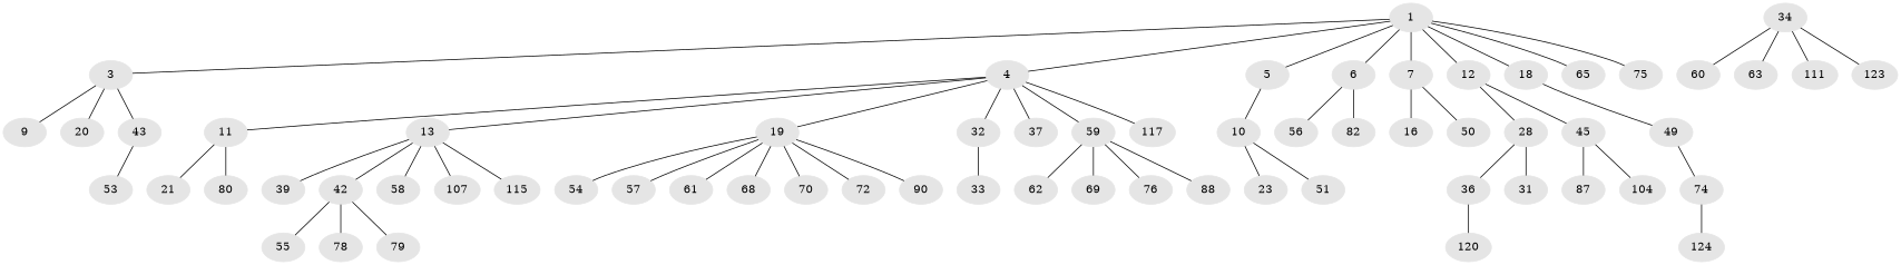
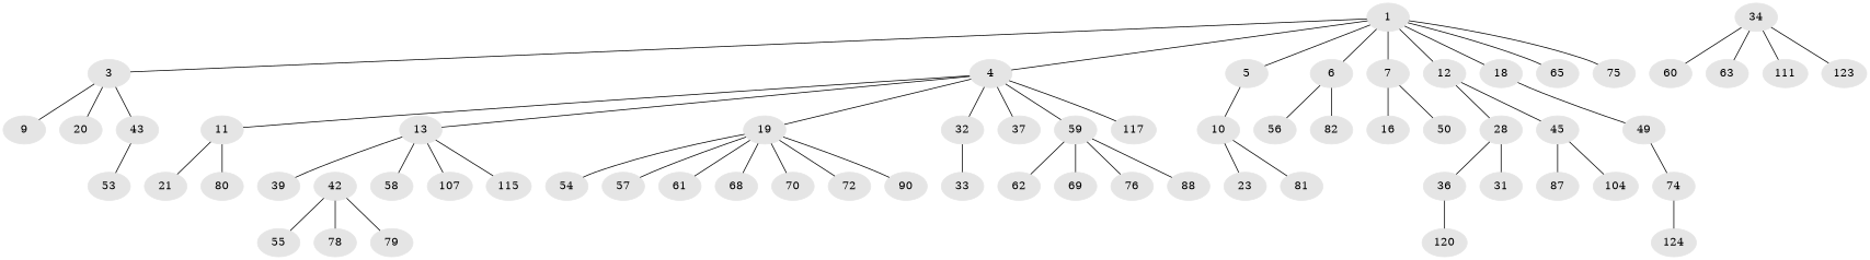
  graph {
    node [color=gray90 style=filled]
    1 [super="+2"]
    3
    4 [super="+30+8"]
    5
    6
    7
    12 [super="+77+17"]
    18 [super="+122+86"]
    65
    75
    9 [super="+101"]
    20 [super="+114"]
    43 [super="+85"]
    11
    13 [super="+126+22"]
    19 [super="+26+24"]
    32 [super="+84"]
    n18 [label=37]
    59
    117
    10
    56 [super="+102"]
    82
    16
    50
    28 [super="+73+92+129"]
    45
    49
    53
    21 [super="+113"]
    80
    39 [super="+106+96"]
    42 [super="+47+52+67"]
    58 [super="+64"]
    107
    115
    54 [super="+83+119"]
    57
    61
    68
    70
    72
    90 [super="+94"]
    33
    62
    69 [super="+97"]
    76 [super="+116"]
    88
    23 [super="+48+127+40"]
-   51
+   51 [label=81]
    36
    31
    120
    87
    104
    55
    78
    79
    60 [super="+66"]
    34
    63
    111
    123
    74 [super="+99"]
    124
    1 -- 3
    1 -- 4
    1 -- 5
    1 -- 6
    1 -- 7
    1 -- 12
    1 -- 18
    1 -- 65
    1 -- 75
    3 -- 9
    3 -- 20
    3 -- 43
    4 -- 11
    4 -- 13
    4 -- 19
    4 -- 32
    4 -- n18
    4 -- 59
    4 -- 117
    5 -- 10
    6 -- 56
    6 -- 82
    7 -- 16
    7 -- 50
    12 -- 28
    12 -- 45
    18 -- 49
    43 -- 53
    11 -- 21
    11 -- 80
    13 -- 39
-   13 -- 42
    13 -- 58
    13 -- 107
    13 -- 115
    19 -- 54
    19 -- 57
    19 -- 61
    19 -- 68
    19 -- 70
    19 -- 72
    19 -- 90
    32 -- 33
    59 -- 62
    59 -- 69
    59 -- 76
    59 -- 88
    10 -- 23
    10 -- 51
    28 -- 36
    28 -- 31
    45 -- 87
    45 -- 104
    49 -- 74
    42 -- 55
    42 -- 78
    42 -- 79
    36 -- 120
    34 -- 60
    34 -- 63
    34 -- 111
    34 -- 123
    74 -- 124
  }
